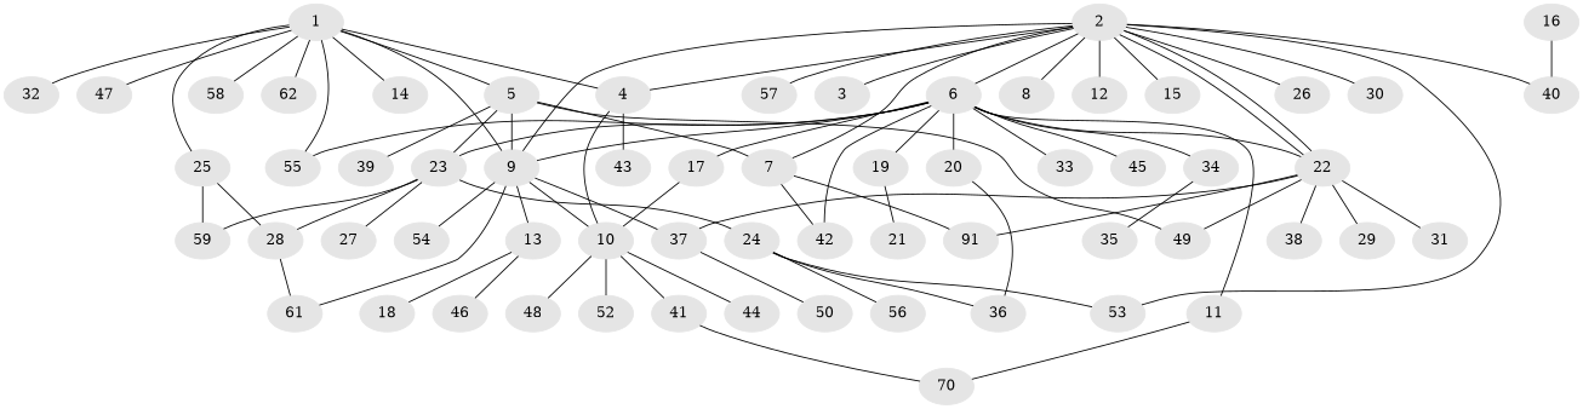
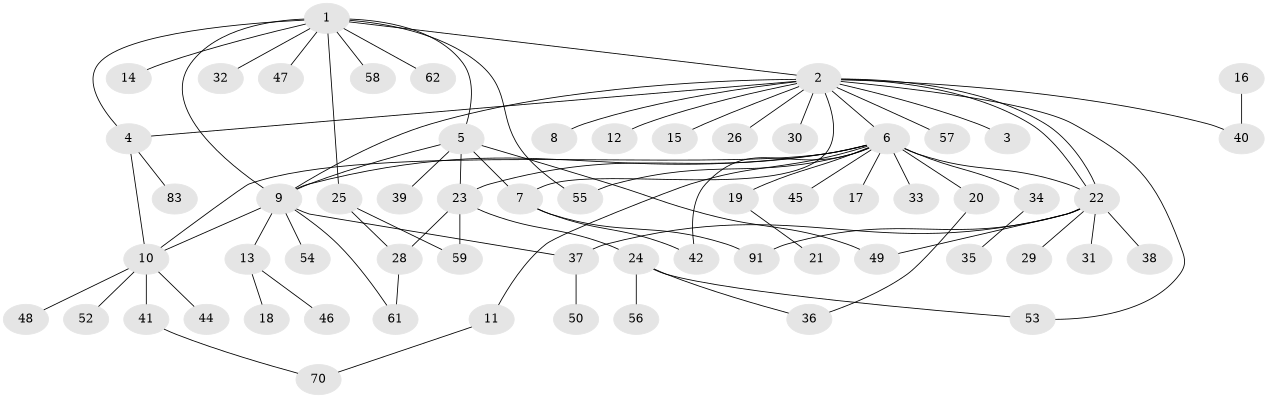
  graph {
    node [color=gray90 style=filled]
    1
    2
    4
    5
    9
    14
    25
    32
    47
    55
    58
    62
    3
    6
    7
    8
    12
    15
    22
    26
    30
    40
    53
    57
    10
-   43
+   43 [label=83]
    23
    39
    49
    13
    37
    54
    61
    28
    59
    11
    17
    19
    20
    33
    34
    42
    45
    n44 [label=91]
    29
    31
    38
    41
    44
    48
    52
    24
-   27
    n54 [label=70]
    21
    36
    35
    16
    18
    46
    50
    56
+   1 -- 2
    1 -- 4
    1 -- 5
    1 -- 9
    1 -- 14
    1 -- 25
    1 -- 32
    1 -- 47
    1 -- 55
    1 -- 58
    1 -- 62
    2 -- 4
    2 -- 9
    2 -- 3
    2 -- 6
    2 -- 7
    2 -- 8
    2 -- 12
    2 -- 15
    2 -- 22
    2 -- 22
    2 -- 26
    2 -- 30
    2 -- 40
    2 -- 53
    2 -- 57
    4 -- 10
    4 -- 43
    5 -- 9
    5 -- 7
    5 -- 23
    5 -- 39
    5 -- 49
    9 -- 10
    9 -- 13
    9 -- 37
    9 -- 54
    9 -- 61
    25 -- 28
    25 -- 59
    6 -- 9
    6 -- 55
    6 -- 22
-   17 -- 10
+   6 -- 10
    6 -- 23
    6 -- 11
    6 -- 17
    6 -- 19
    6 -- 20
    6 -- 33
    6 -- 34
    6 -- 42
    6 -- 45
    7 -- 42
    7 -- n44
    22 -- 49
    22 -- 37
    22 -- n44
    22 -- 29
    22 -- 31
    22 -- 38
    10 -- 41
    10 -- 44
    10 -- 48
    10 -- 52
    23 -- 28
    23 -- 59
    23 -- 24
-   23 -- 27
    13 -- 18
    13 -- 46
    37 -- 50
    28 -- 61
    11 -- n54
    19 -- 21
    20 -- 36
    34 -- 35
    41 -- n54
    24 -- 53
    24 -- 36
    24 -- 56
    16 -- 40
  }
